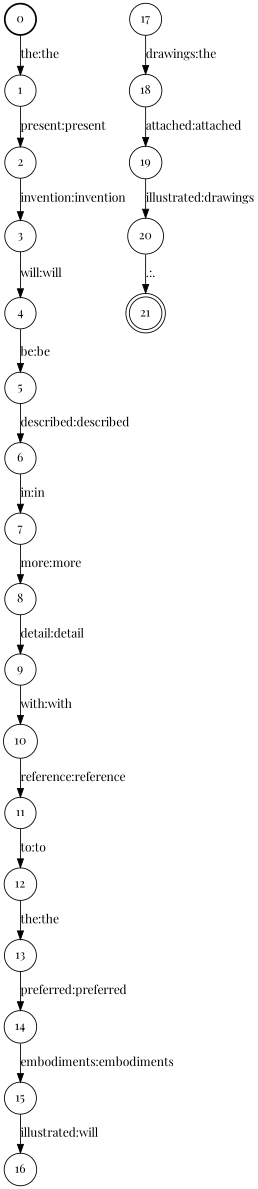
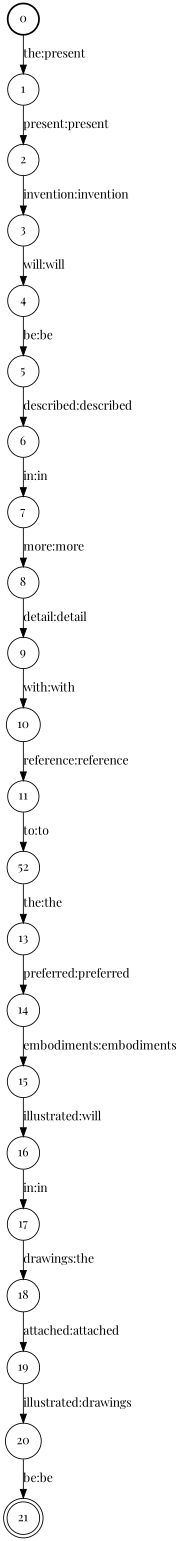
  digraph {
    fontname="Playfair Display"
    nodesep=0.25
    rankdir=TB
    ranksep=0.4
    node [fontname="Playfair Display" fontsize=14 shape=circle style=solid]
    edge [fontname="Playfair Display" fontsize=14]
    n1 [label=0 style=bold]
    n2 [label=1]
    n3 [label=2]
    n4 [label=3]
    n5 [label=4]
    n6 [label=5]
    n7 [label=6]
    n8 [label=7]
    n9 [label=8]
    n10 [label=9]
    n11 [label=10]
    n12 [label=11]
-   n13 [label=12]
+   n13 [label=52]
    n14 [label=13]
    n15 [label=14]
    n16 [label=15]
    n17 [label=16]
    n18 [label=17]
    n19 [label=18]
    n20 [label=19]
    n21 [label=20]
    n22 [label=21 shape=doublecircle]
-   n1 -> n2 [label="the:the"]
+   n1 -> n2 [label="the:present"]
    n2 -> n3 [label="present:present"]
    n3 -> n4 [label="invention:invention"]
    n4 -> n5 [label="will:will"]
    n5 -> n6 [label="be:be"]
    n6 -> n7 [label="described:described"]
    n7 -> n8 [label="in:in"]
    n8 -> n9 [label="more:more"]
    n9 -> n10 [label="detail:detail"]
    n10 -> n11 [label="with:with"]
    n11 -> n12 [label="reference:reference"]
    n12 -> n13 [label="to:to"]
    n13 -> n14 [label="the:the"]
    n14 -> n15 [label="preferred:preferred"]
    n15 -> n16 [label="embodiments:embodiments"]
    n16 -> n17 [label="illustrated:will"]
+   n17 -> n18 [label="in:in"]
    n18 -> n19 [label="drawings:the"]
    n19 -> n20 [label="attached:attached"]
    n20 -> n21 [label="illustrated:drawings"]
-   n21 -> n22 [label=".:."]
+   n21 -> n22 [label="be:be"]
  }
